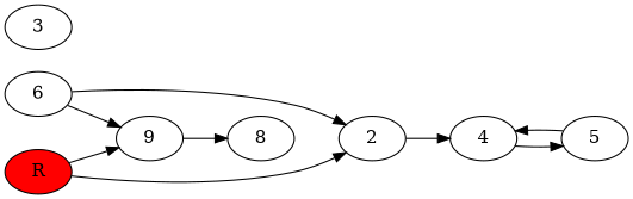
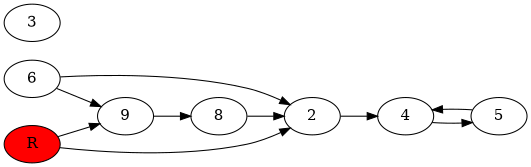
  digraph {
    rankdir=LR
    n1 [label=9]
    8
    2
    4
    5
    3
    6
    R [fillcolor="#ff0000" style=filled]
    n1 -> 8
+   8 -> 2
    2 -> 4
    4 -> 5
    5 -> 4
    6 -> n1
    6 -> 2
    R -> n1
    R -> 2
  }
